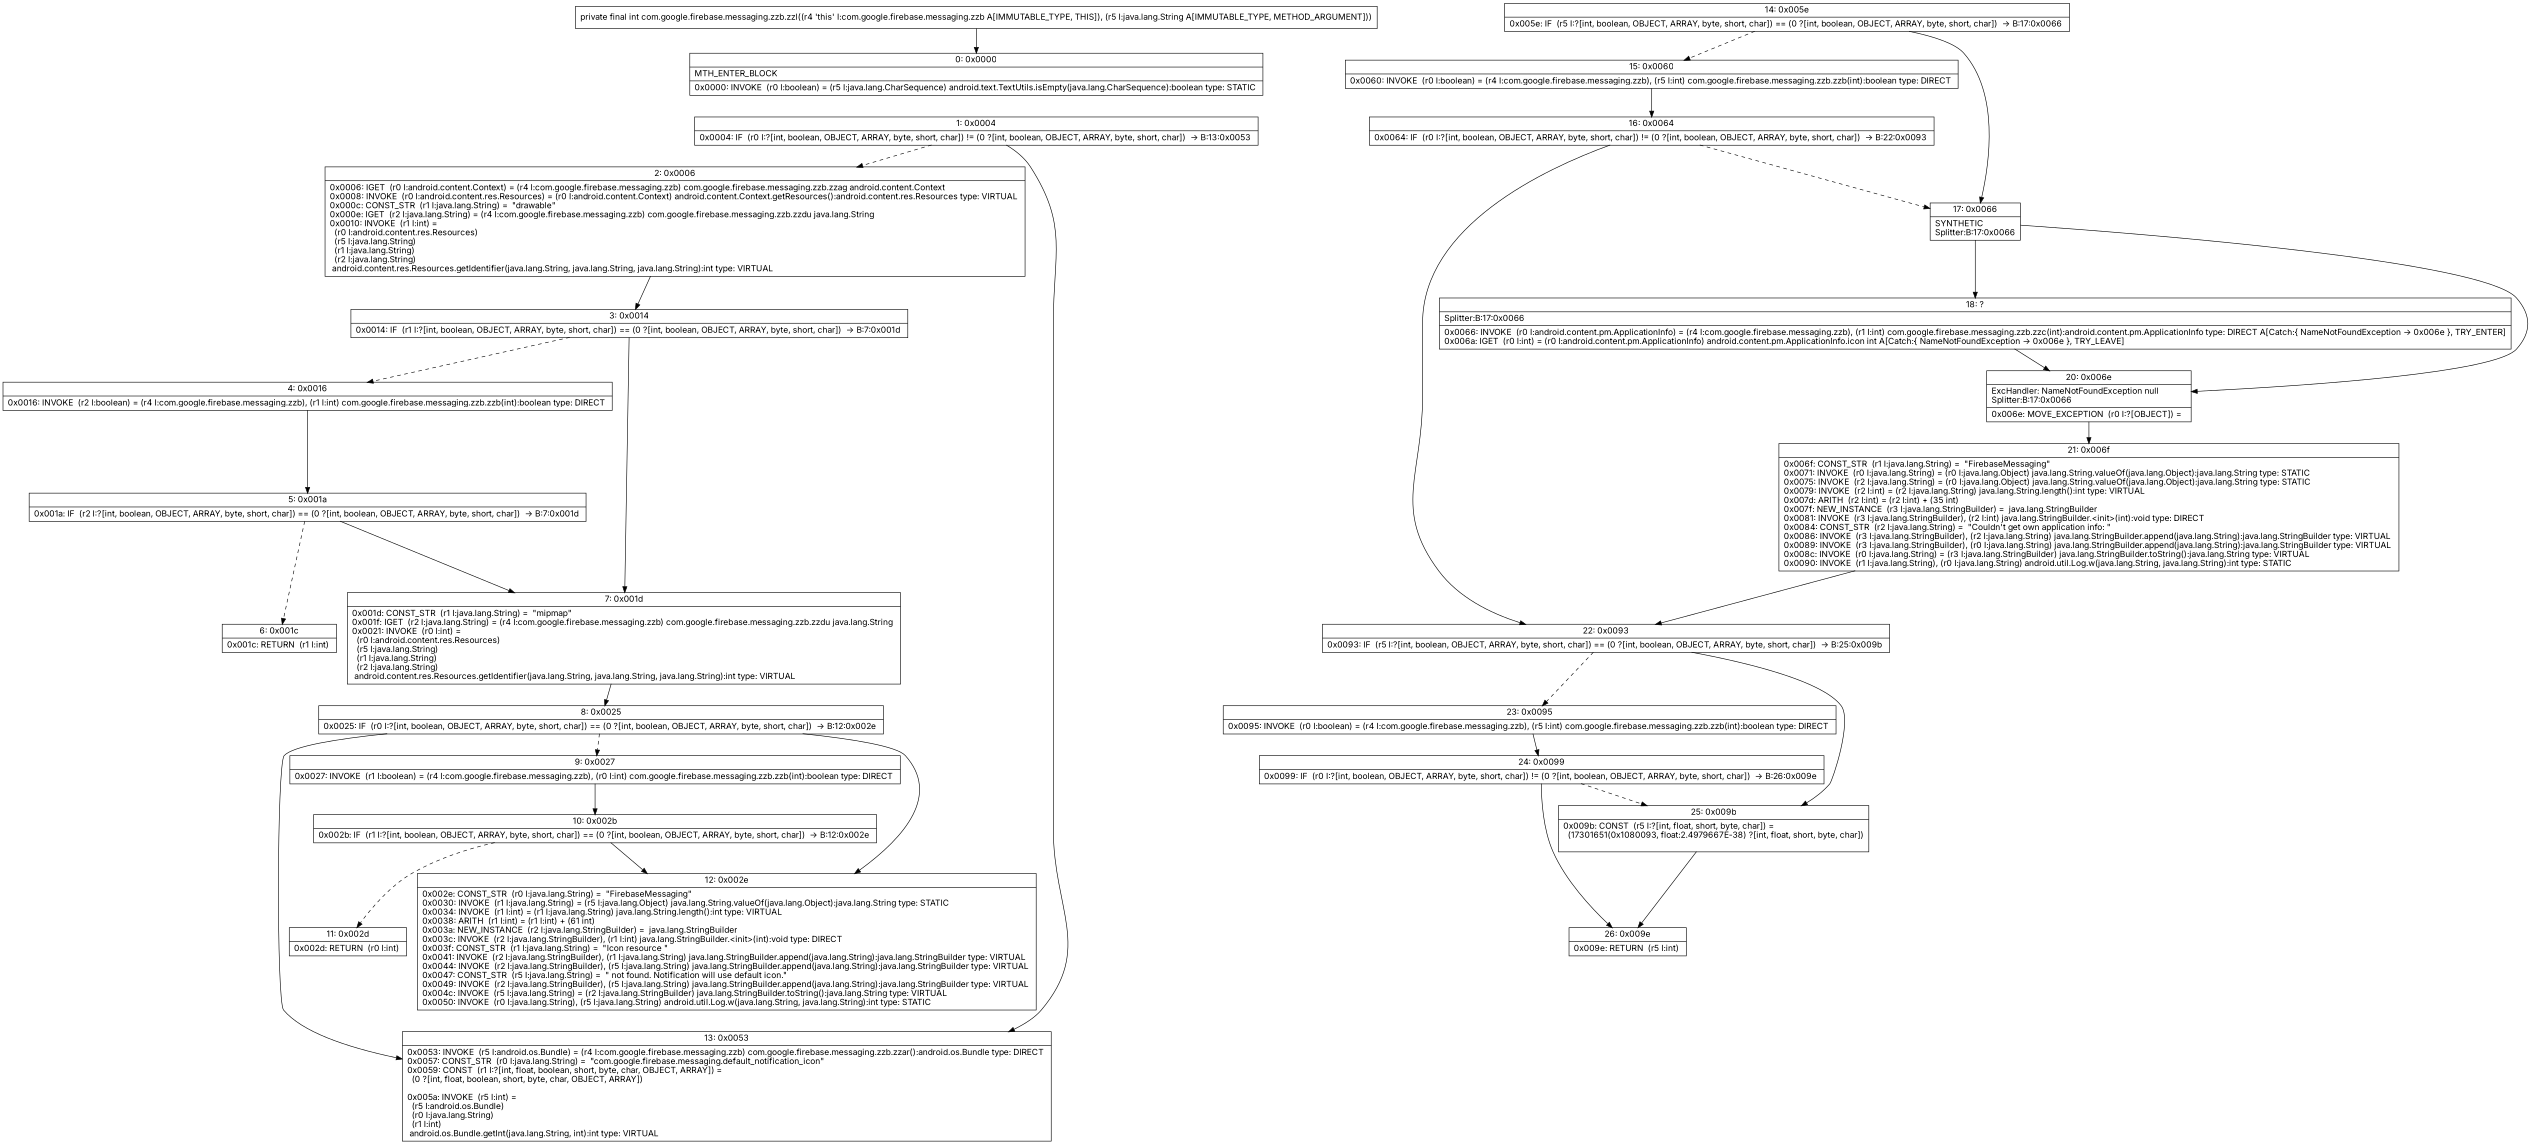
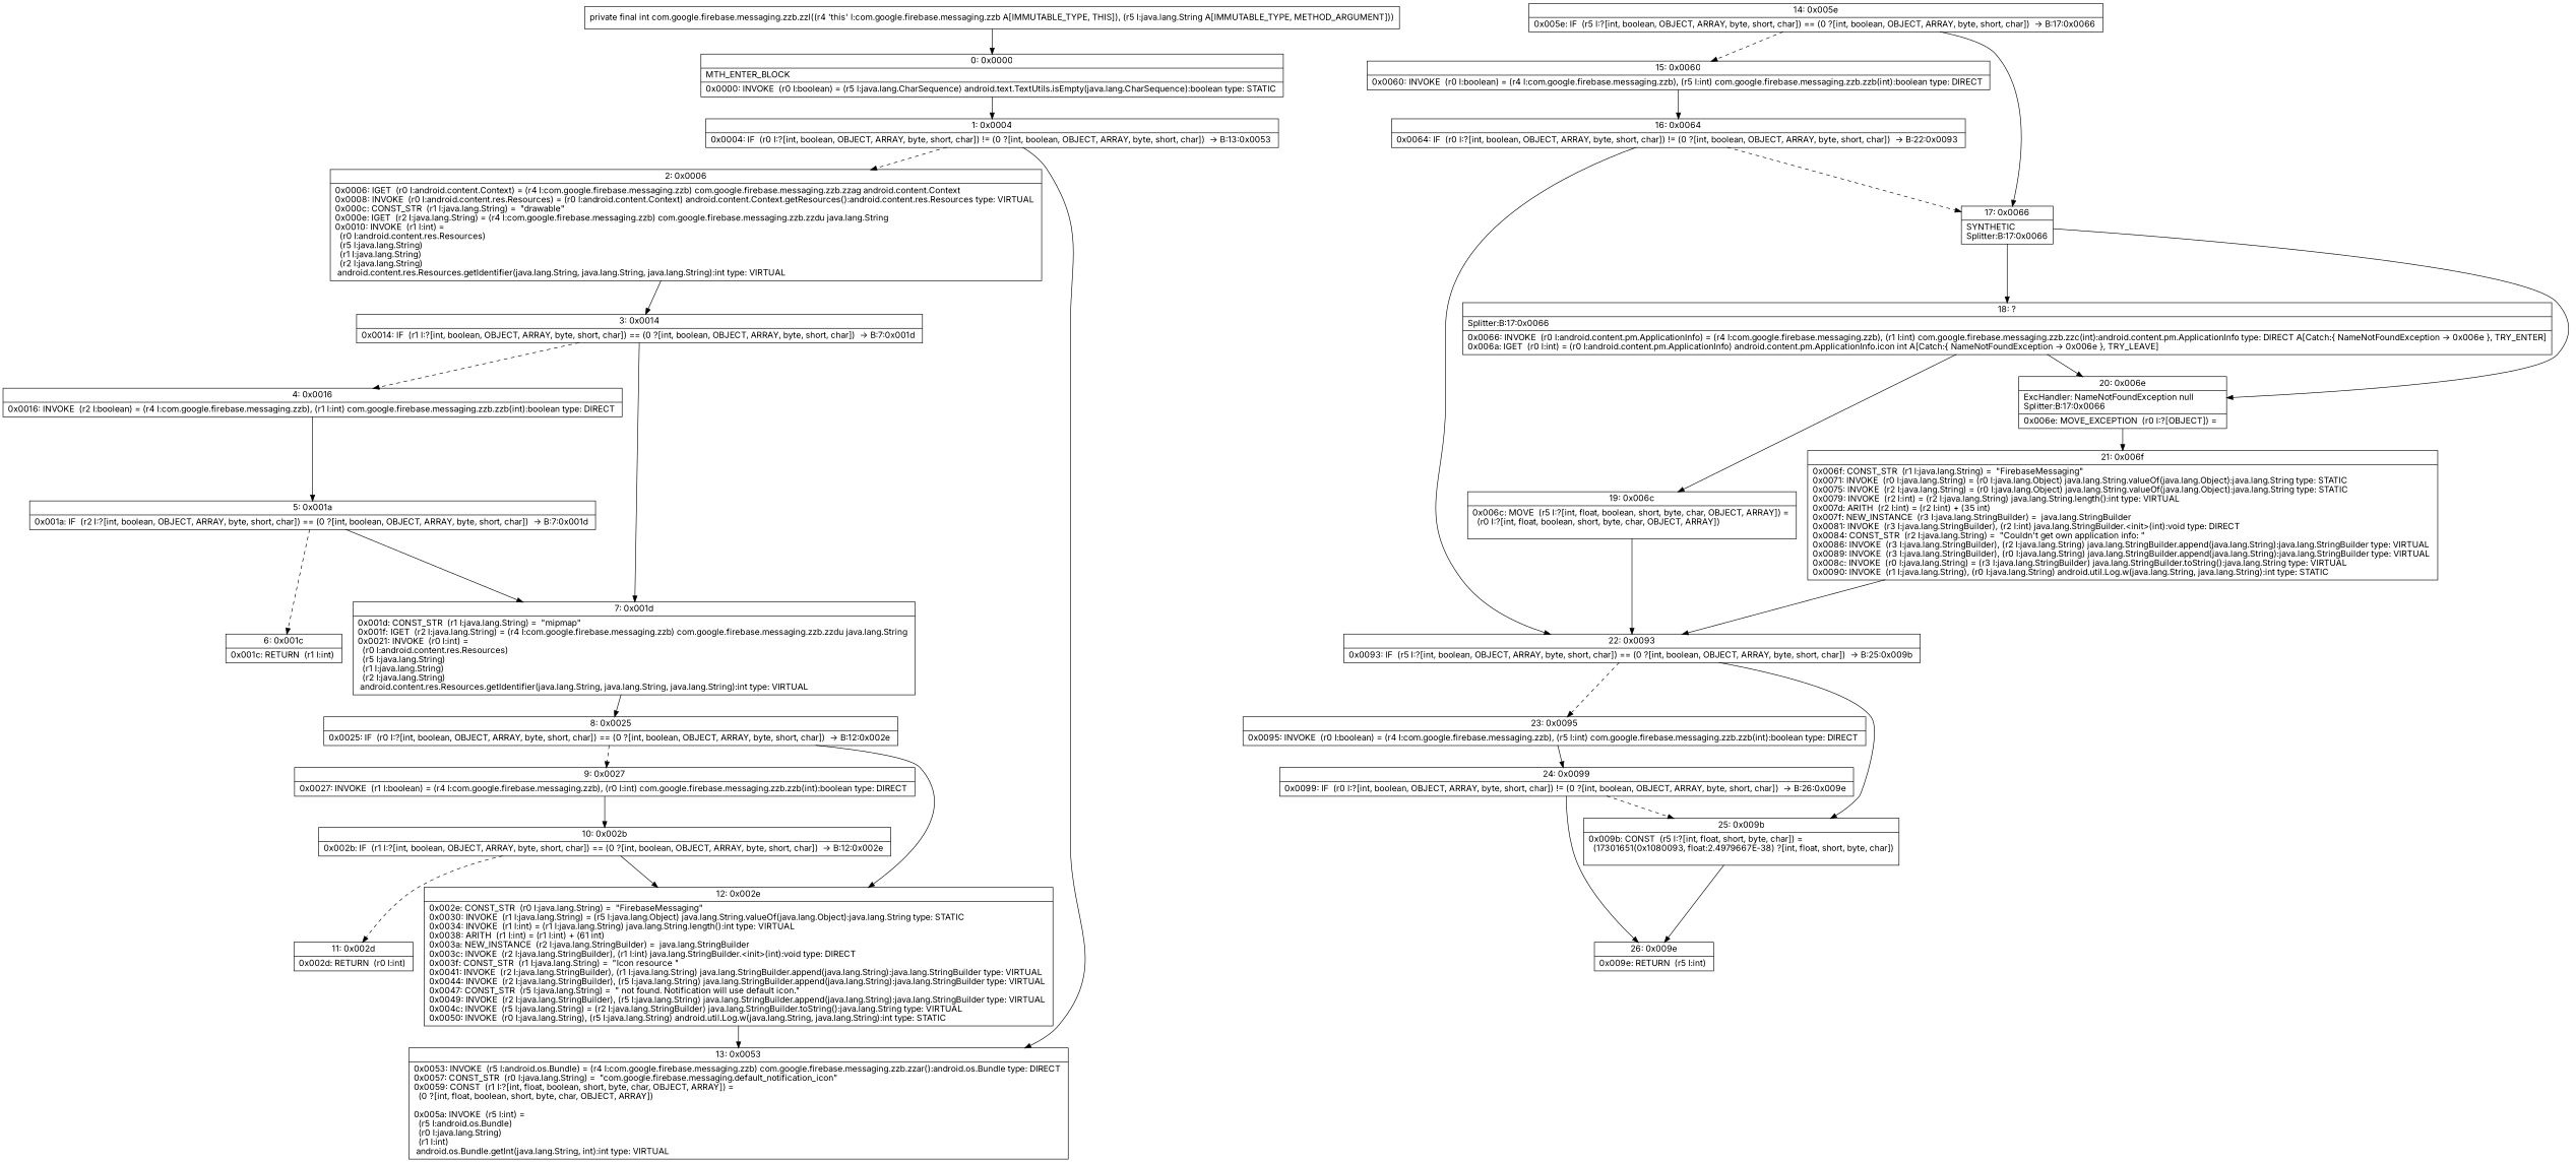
  digraph {
    fontname=Inter
    node [fontname=Inter shape=record]
    edge [fontname=Inter]
    n1 [label="{0\:\ 0x0000|MTH_ENTER_BLOCK\l|0x0000: INVOKE  (r0 I:boolean) = (r5 I:java.lang.CharSequence) android.text.TextUtils.isEmpty(java.lang.CharSequence):boolean type: STATIC \l}"]
    n2 [label="{1\:\ 0x0004|0x0004: IF  (r0 I:?[int, boolean, OBJECT, ARRAY, byte, short, char]) != (0 ?[int, boolean, OBJECT, ARRAY, byte, short, char])  \-\> B:13:0x0053 \l}"]
    n3 [label="{2\:\ 0x0006|0x0006: IGET  (r0 I:android.content.Context) = (r4 I:com.google.firebase.messaging.zzb) com.google.firebase.messaging.zzb.zzag android.content.Context \l0x0008: INVOKE  (r0 I:android.content.res.Resources) = (r0 I:android.content.Context) android.content.Context.getResources():android.content.res.Resources type: VIRTUAL \l0x000c: CONST_STR  (r1 I:java.lang.String) =  \"drawable\" \l0x000e: IGET  (r2 I:java.lang.String) = (r4 I:com.google.firebase.messaging.zzb) com.google.firebase.messaging.zzb.zzdu java.lang.String \l0x0010: INVOKE  (r1 I:int) = \l  (r0 I:android.content.res.Resources)\l  (r5 I:java.lang.String)\l  (r1 I:java.lang.String)\l  (r2 I:java.lang.String)\l android.content.res.Resources.getIdentifier(java.lang.String, java.lang.String, java.lang.String):int type: VIRTUAL \l}"]
    n4 [label="{13\:\ 0x0053|0x0053: INVOKE  (r5 I:android.os.Bundle) = (r4 I:com.google.firebase.messaging.zzb) com.google.firebase.messaging.zzb.zzar():android.os.Bundle type: DIRECT \l0x0057: CONST_STR  (r0 I:java.lang.String) =  \"com.google.firebase.messaging.default_notification_icon\" \l0x0059: CONST  (r1 I:?[int, float, boolean, short, byte, char, OBJECT, ARRAY]) = \l  (0 ?[int, float, boolean, short, byte, char, OBJECT, ARRAY])\l \l0x005a: INVOKE  (r5 I:int) = \l  (r5 I:android.os.Bundle)\l  (r0 I:java.lang.String)\l  (r1 I:int)\l android.os.Bundle.getInt(java.lang.String, int):int type: VIRTUAL \l}"]
    n5 [label="{3\:\ 0x0014|0x0014: IF  (r1 I:?[int, boolean, OBJECT, ARRAY, byte, short, char]) == (0 ?[int, boolean, OBJECT, ARRAY, byte, short, char])  \-\> B:7:0x001d \l}"]
    n6 [label="{4\:\ 0x0016|0x0016: INVOKE  (r2 I:boolean) = (r4 I:com.google.firebase.messaging.zzb), (r1 I:int) com.google.firebase.messaging.zzb.zzb(int):boolean type: DIRECT \l}"]
    n7 [label="{7\:\ 0x001d|0x001d: CONST_STR  (r1 I:java.lang.String) =  \"mipmap\" \l0x001f: IGET  (r2 I:java.lang.String) = (r4 I:com.google.firebase.messaging.zzb) com.google.firebase.messaging.zzb.zzdu java.lang.String \l0x0021: INVOKE  (r0 I:int) = \l  (r0 I:android.content.res.Resources)\l  (r5 I:java.lang.String)\l  (r1 I:java.lang.String)\l  (r2 I:java.lang.String)\l android.content.res.Resources.getIdentifier(java.lang.String, java.lang.String, java.lang.String):int type: VIRTUAL \l}"]
    n8 [label="{5\:\ 0x001a|0x001a: IF  (r2 I:?[int, boolean, OBJECT, ARRAY, byte, short, char]) == (0 ?[int, boolean, OBJECT, ARRAY, byte, short, char])  \-\> B:7:0x001d \l}"]
    n9 [label="{8\:\ 0x0025|0x0025: IF  (r0 I:?[int, boolean, OBJECT, ARRAY, byte, short, char]) == (0 ?[int, boolean, OBJECT, ARRAY, byte, short, char])  \-\> B:12:0x002e \l}"]
    n10 [label="{6\:\ 0x001c|0x001c: RETURN  (r1 I:int) \l}"]
    n11 [label="{9\:\ 0x0027|0x0027: INVOKE  (r1 I:boolean) = (r4 I:com.google.firebase.messaging.zzb), (r0 I:int) com.google.firebase.messaging.zzb.zzb(int):boolean type: DIRECT \l}"]
    n12 [label="{12\:\ 0x002e|0x002e: CONST_STR  (r0 I:java.lang.String) =  \"FirebaseMessaging\" \l0x0030: INVOKE  (r1 I:java.lang.String) = (r5 I:java.lang.Object) java.lang.String.valueOf(java.lang.Object):java.lang.String type: STATIC \l0x0034: INVOKE  (r1 I:int) = (r1 I:java.lang.String) java.lang.String.length():int type: VIRTUAL \l0x0038: ARITH  (r1 I:int) = (r1 I:int) + (61 int) \l0x003a: NEW_INSTANCE  (r2 I:java.lang.StringBuilder) =  java.lang.StringBuilder \l0x003c: INVOKE  (r2 I:java.lang.StringBuilder), (r1 I:int) java.lang.StringBuilder.\<init\>(int):void type: DIRECT \l0x003f: CONST_STR  (r1 I:java.lang.String) =  \"Icon resource \" \l0x0041: INVOKE  (r2 I:java.lang.StringBuilder), (r1 I:java.lang.String) java.lang.StringBuilder.append(java.lang.String):java.lang.StringBuilder type: VIRTUAL \l0x0044: INVOKE  (r2 I:java.lang.StringBuilder), (r5 I:java.lang.String) java.lang.StringBuilder.append(java.lang.String):java.lang.StringBuilder type: VIRTUAL \l0x0047: CONST_STR  (r5 I:java.lang.String) =  \" not found. Notification will use default icon.\" \l0x0049: INVOKE  (r2 I:java.lang.StringBuilder), (r5 I:java.lang.String) java.lang.StringBuilder.append(java.lang.String):java.lang.StringBuilder type: VIRTUAL \l0x004c: INVOKE  (r5 I:java.lang.String) = (r2 I:java.lang.StringBuilder) java.lang.StringBuilder.toString():java.lang.String type: VIRTUAL \l0x0050: INVOKE  (r0 I:java.lang.String), (r5 I:java.lang.String) android.util.Log.w(java.lang.String, java.lang.String):int type: STATIC \l}"]
    n13 [label="{10\:\ 0x002b|0x002b: IF  (r1 I:?[int, boolean, OBJECT, ARRAY, byte, short, char]) == (0 ?[int, boolean, OBJECT, ARRAY, byte, short, char])  \-\> B:12:0x002e \l}"]
    n14 [label="{11\:\ 0x002d|0x002d: RETURN  (r0 I:int) \l}"]
    n15 [label="{14\:\ 0x005e|0x005e: IF  (r5 I:?[int, boolean, OBJECT, ARRAY, byte, short, char]) == (0 ?[int, boolean, OBJECT, ARRAY, byte, short, char])  \-\> B:17:0x0066 \l}"]
    n16 [label="{15\:\ 0x0060|0x0060: INVOKE  (r0 I:boolean) = (r4 I:com.google.firebase.messaging.zzb), (r5 I:int) com.google.firebase.messaging.zzb.zzb(int):boolean type: DIRECT \l}"]
    n17 [label="{17\:\ 0x0066|SYNTHETIC\lSplitter:B:17:0x0066\l}"]
    n18 [label="{16\:\ 0x0064|0x0064: IF  (r0 I:?[int, boolean, OBJECT, ARRAY, byte, short, char]) != (0 ?[int, boolean, OBJECT, ARRAY, byte, short, char])  \-\> B:22:0x0093 \l}"]
    n19 [label="{18\:\ ?|Splitter:B:17:0x0066\l|0x0066: INVOKE  (r0 I:android.content.pm.ApplicationInfo) = (r4 I:com.google.firebase.messaging.zzb), (r1 I:int) com.google.firebase.messaging.zzb.zzc(int):android.content.pm.ApplicationInfo type: DIRECT A[Catch:\{ NameNotFoundException \-\> 0x006e \}, TRY_ENTER]\l0x006a: IGET  (r0 I:int) = (r0 I:android.content.pm.ApplicationInfo) android.content.pm.ApplicationInfo.icon int A[Catch:\{ NameNotFoundException \-\> 0x006e \}, TRY_LEAVE]\l}"]
    n20 [label="{20\:\ 0x006e|ExcHandler: NameNotFoundException null\lSplitter:B:17:0x0066\l|0x006e: MOVE_EXCEPTION  (r0 I:?[OBJECT]) =  \l}"]
    n21 [label="{22\:\ 0x0093|0x0093: IF  (r5 I:?[int, boolean, OBJECT, ARRAY, byte, short, char]) == (0 ?[int, boolean, OBJECT, ARRAY, byte, short, char])  \-\> B:25:0x009b \l}"]
    n22 [label="{23\:\ 0x0095|0x0095: INVOKE  (r0 I:boolean) = (r4 I:com.google.firebase.messaging.zzb), (r5 I:int) com.google.firebase.messaging.zzb.zzb(int):boolean type: DIRECT \l}"]
    n23 [label="{25\:\ 0x009b|0x009b: CONST  (r5 I:?[int, float, short, byte, char]) = \l  (17301651(0x1080093, float:2.4979667E\-38) ?[int, float, short, byte, char])\l \l}"]
+   n24 [label="{19\:\ 0x006c|0x006c: MOVE  (r5 I:?[int, float, boolean, short, byte, char, OBJECT, ARRAY]) = \l  (r0 I:?[int, float, boolean, short, byte, char, OBJECT, ARRAY])\l \l}"]
    n25 [label="{21\:\ 0x006f|0x006f: CONST_STR  (r1 I:java.lang.String) =  \"FirebaseMessaging\" \l0x0071: INVOKE  (r0 I:java.lang.String) = (r0 I:java.lang.Object) java.lang.String.valueOf(java.lang.Object):java.lang.String type: STATIC \l0x0075: INVOKE  (r2 I:java.lang.String) = (r0 I:java.lang.Object) java.lang.String.valueOf(java.lang.Object):java.lang.String type: STATIC \l0x0079: INVOKE  (r2 I:int) = (r2 I:java.lang.String) java.lang.String.length():int type: VIRTUAL \l0x007d: ARITH  (r2 I:int) = (r2 I:int) + (35 int) \l0x007f: NEW_INSTANCE  (r3 I:java.lang.StringBuilder) =  java.lang.StringBuilder \l0x0081: INVOKE  (r3 I:java.lang.StringBuilder), (r2 I:int) java.lang.StringBuilder.\<init\>(int):void type: DIRECT \l0x0084: CONST_STR  (r2 I:java.lang.String) =  \"Couldn't get own application info: \" \l0x0086: INVOKE  (r3 I:java.lang.StringBuilder), (r2 I:java.lang.String) java.lang.StringBuilder.append(java.lang.String):java.lang.StringBuilder type: VIRTUAL \l0x0089: INVOKE  (r3 I:java.lang.StringBuilder), (r0 I:java.lang.String) java.lang.StringBuilder.append(java.lang.String):java.lang.StringBuilder type: VIRTUAL \l0x008c: INVOKE  (r0 I:java.lang.String) = (r3 I:java.lang.StringBuilder) java.lang.StringBuilder.toString():java.lang.String type: VIRTUAL \l0x0090: INVOKE  (r1 I:java.lang.String), (r0 I:java.lang.String) android.util.Log.w(java.lang.String, java.lang.String):int type: STATIC \l}"]
    n26 [label="{24\:\ 0x0099|0x0099: IF  (r0 I:?[int, boolean, OBJECT, ARRAY, byte, short, char]) != (0 ?[int, boolean, OBJECT, ARRAY, byte, short, char])  \-\> B:26:0x009e \l}"]
    n27 [label="{26\:\ 0x009e|0x009e: RETURN  (r5 I:int) \l}"]
    n28 [label="{private final int com.google.firebase.messaging.zzb.zzl((r4 'this' I:com.google.firebase.messaging.zzb A[IMMUTABLE_TYPE, THIS]), (r5 I:java.lang.String A[IMMUTABLE_TYPE, METHOD_ARGUMENT])) }"]
+   n1 -> n2
    n2 -> n3 [style=dashed]
    n2 -> n4
    n3 -> n5
    n5 -> n6 [style=dashed]
    n5 -> n7
    n6 -> n8
    n7 -> n9
    n8 -> n7
    n8 -> n10 [style=dashed]
    n9 -> n11 [style=dashed]
    n9 -> n12
    n11 -> n13
-   n9 -> n4
+   n12 -> n4
    n13 -> n12
    n13 -> n14 [style=dashed]
    n15 -> n16 [style=dashed]
    n15 -> n17
    n16 -> n18
    n17 -> n19
    n17 -> n20
    n18 -> n17 [style=dashed]
    n18 -> n21
    n19 -> n20
+   n19 -> n24
    n20 -> n25
    n21 -> n22 [style=dashed]
    n21 -> n23
    n22 -> n26
    n23 -> n27
+   n24 -> n21
    n25 -> n21
    n26 -> n23 [style=dashed]
    n26 -> n27
    n28 -> n1
  }
